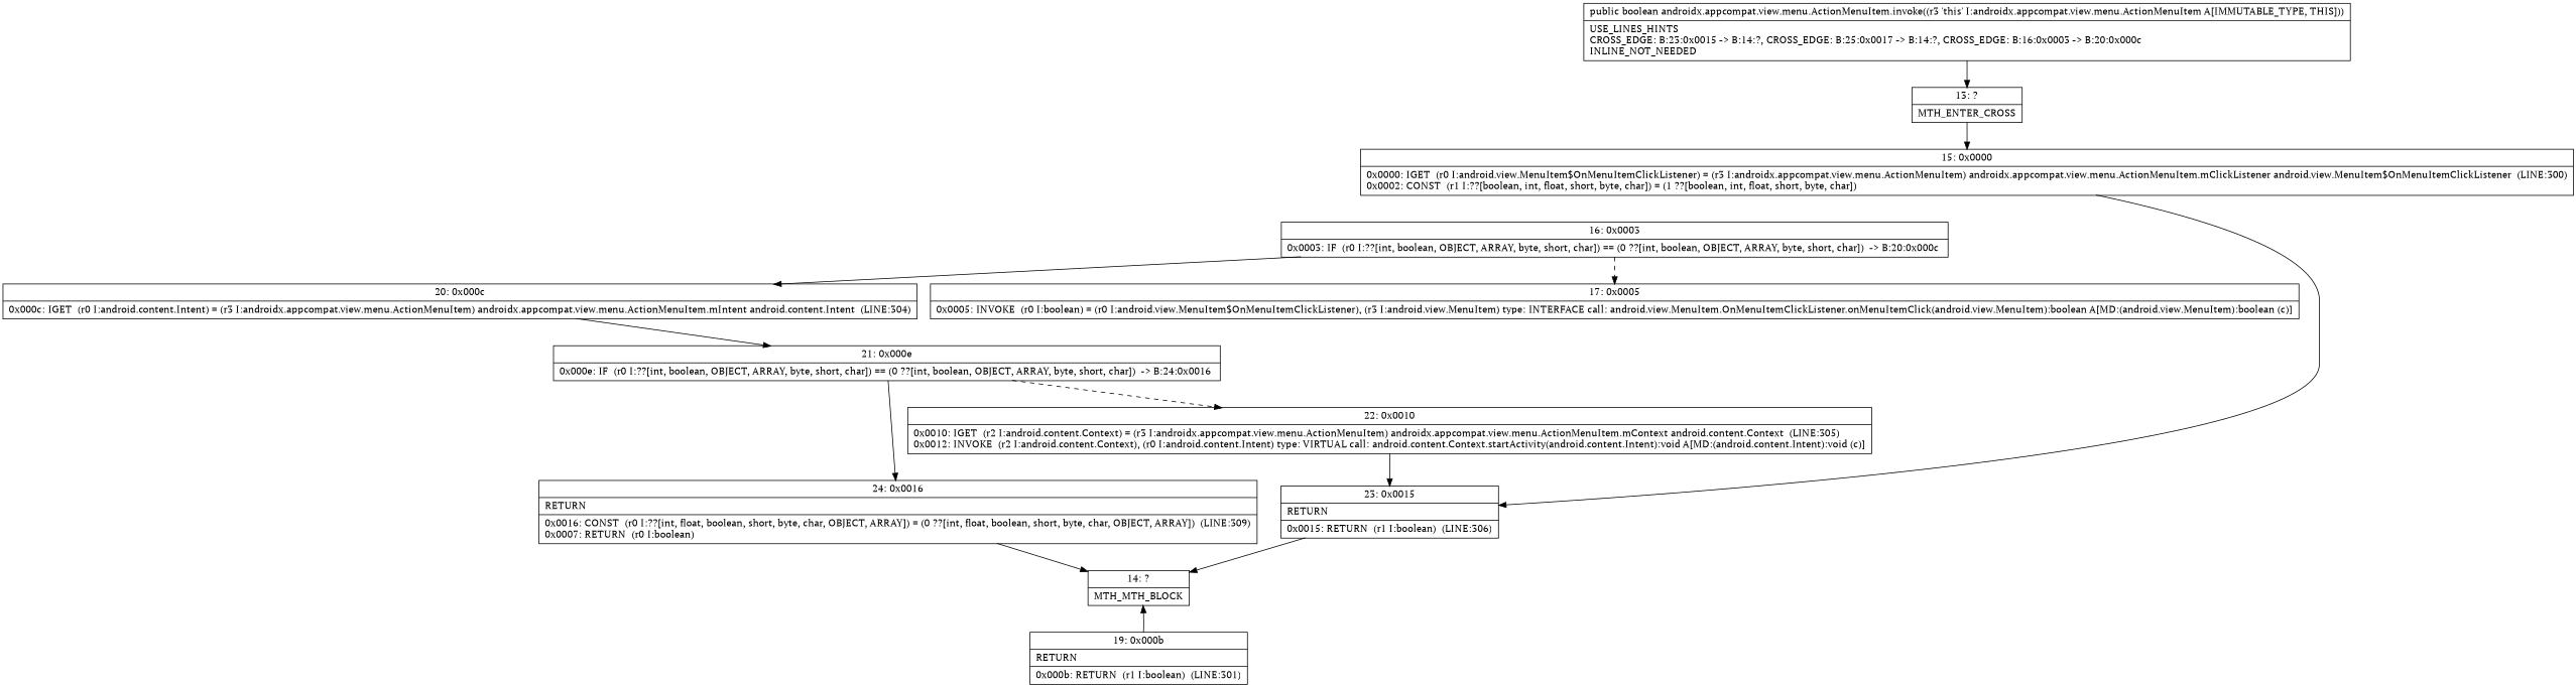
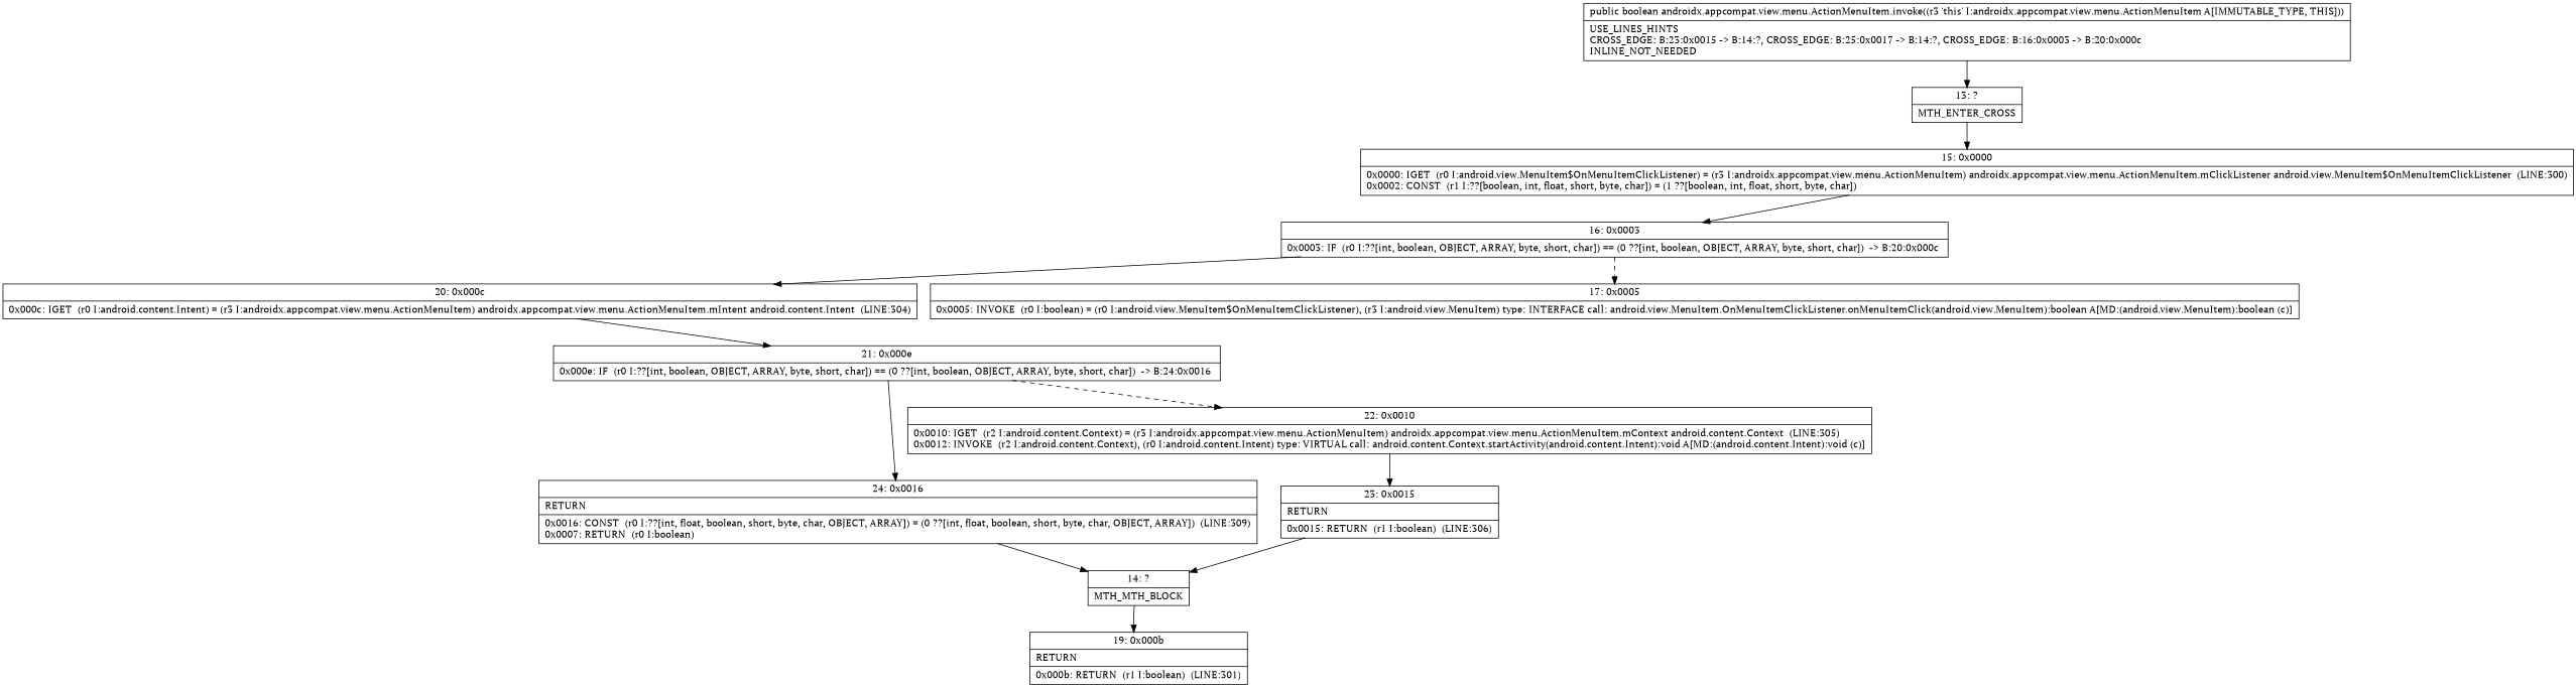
  digraph {
    fontname="PT Serif"
    node [fontname="PT Serif" shape=record]
    edge [fontname="PT Serif"]
    n1 [label="{13\:\ ?|MTH_ENTER_CROSS\l}"]
    n2 [label="{15\:\ 0x0000|0x0000: IGET  (r0 I:android.view.MenuItem$OnMenuItemClickListener) = (r3 I:androidx.appcompat.view.menu.ActionMenuItem) androidx.appcompat.view.menu.ActionMenuItem.mClickListener android.view.MenuItem$OnMenuItemClickListener  (LINE:300)\l0x0002: CONST  (r1 I:??[boolean, int, float, short, byte, char]) = (1 ??[boolean, int, float, short, byte, char]) \l}"]
    n3 [label="{16\:\ 0x0003|0x0003: IF  (r0 I:??[int, boolean, OBJECT, ARRAY, byte, short, char]) == (0 ??[int, boolean, OBJECT, ARRAY, byte, short, char])  \-\> B:20:0x000c \l}"]
    n4 [label="{17\:\ 0x0005|0x0005: INVOKE  (r0 I:boolean) = (r0 I:android.view.MenuItem$OnMenuItemClickListener), (r3 I:android.view.MenuItem) type: INTERFACE call: android.view.MenuItem.OnMenuItemClickListener.onMenuItemClick(android.view.MenuItem):boolean A[MD:(android.view.MenuItem):boolean (c)]\l}"]
    n5 [label="{20\:\ 0x000c|0x000c: IGET  (r0 I:android.content.Intent) = (r3 I:androidx.appcompat.view.menu.ActionMenuItem) androidx.appcompat.view.menu.ActionMenuItem.mIntent android.content.Intent  (LINE:304)\l}"]
    n6 [label="{21\:\ 0x000e|0x000e: IF  (r0 I:??[int, boolean, OBJECT, ARRAY, byte, short, char]) == (0 ??[int, boolean, OBJECT, ARRAY, byte, short, char])  \-\> B:24:0x0016 \l}"]
    n7 [label="{19\:\ 0x000b|RETURN\l|0x000b: RETURN  (r1 I:boolean)  (LINE:301)\l}"]
    n8 [label="{14\:\ ?|MTH_MTH_BLOCK\l}"]
    n9 [label="{22\:\ 0x0010|0x0010: IGET  (r2 I:android.content.Context) = (r3 I:androidx.appcompat.view.menu.ActionMenuItem) androidx.appcompat.view.menu.ActionMenuItem.mContext android.content.Context  (LINE:305)\l0x0012: INVOKE  (r2 I:android.content.Context), (r0 I:android.content.Intent) type: VIRTUAL call: android.content.Context.startActivity(android.content.Intent):void A[MD:(android.content.Intent):void (c)]\l}"]
    n10 [label="{24\:\ 0x0016|RETURN\l|0x0016: CONST  (r0 I:??[int, float, boolean, short, byte, char, OBJECT, ARRAY]) = (0 ??[int, float, boolean, short, byte, char, OBJECT, ARRAY])  (LINE:309)\l0x0007: RETURN  (r0 I:boolean) \l}"]
    n11 [label="{23\:\ 0x0015|RETURN\l|0x0015: RETURN  (r1 I:boolean)  (LINE:306)\l}"]
    n12 [label="{public boolean androidx.appcompat.view.menu.ActionMenuItem.invoke((r3 'this' I:androidx.appcompat.view.menu.ActionMenuItem A[IMMUTABLE_TYPE, THIS]))  | USE_LINES_HINTS\lCROSS_EDGE: B:23:0x0015 \-\> B:14:?, CROSS_EDGE: B:25:0x0017 \-\> B:14:?, CROSS_EDGE: B:16:0x0003 \-\> B:20:0x000c\lINLINE_NOT_NEEDED\l}"]
    n1 -> n2
-   n2 -> n11
+   n2 -> n3
    n3 -> n4 [style=dashed]
    n3 -> n5
    n5 -> n6
    n6 -> n9 [style=dashed]
    n6 -> n10
-   n7 -> n8
+   n8 -> n7
    n9 -> n11
    n10 -> n8
    n11 -> n8
    n12 -> n1
  }
